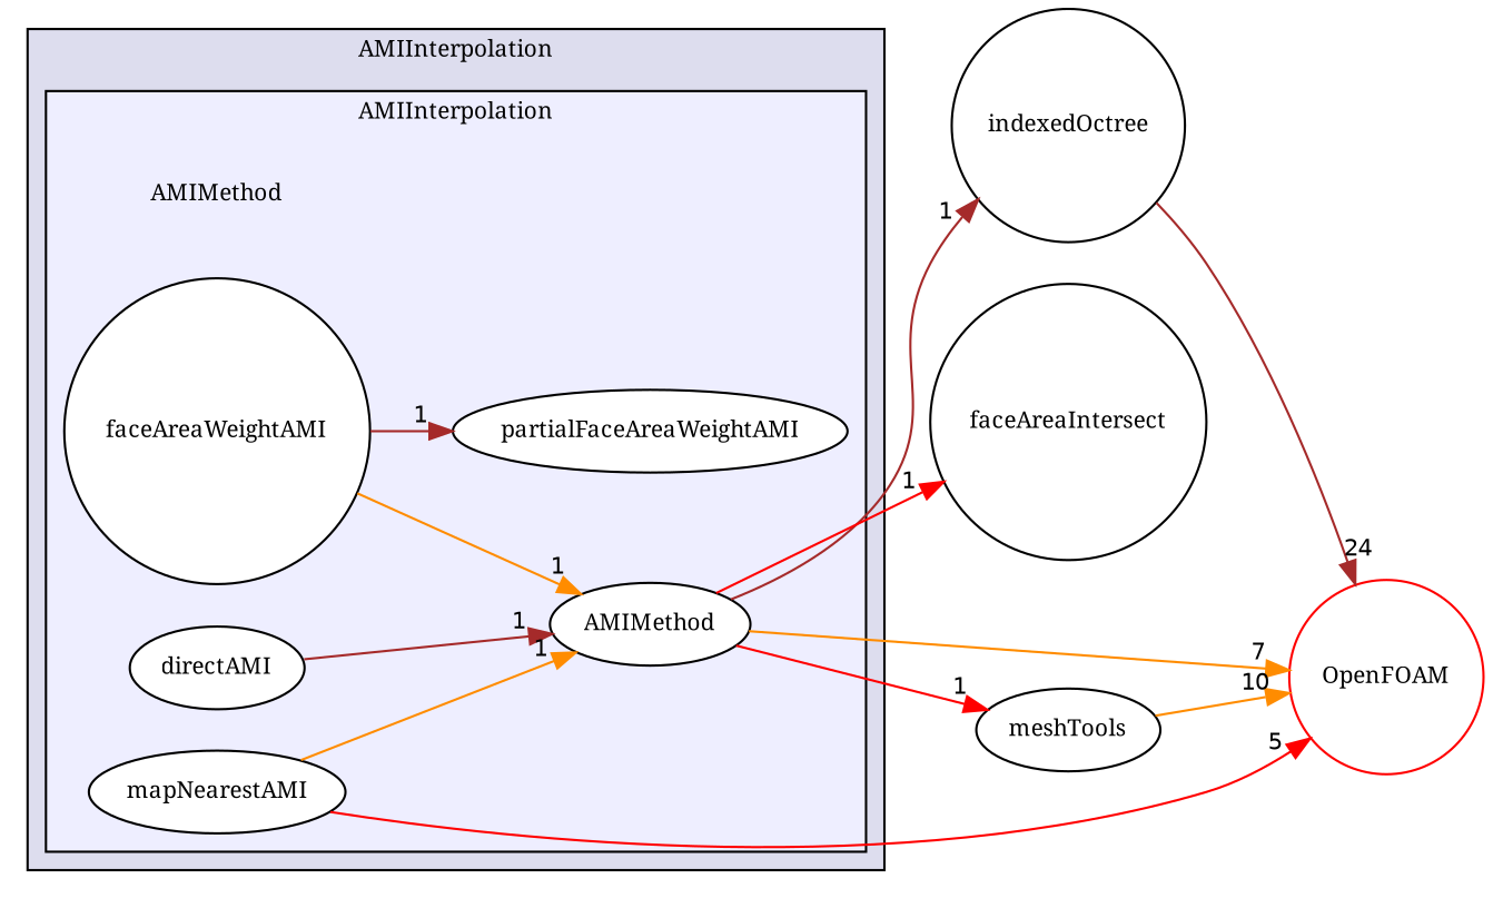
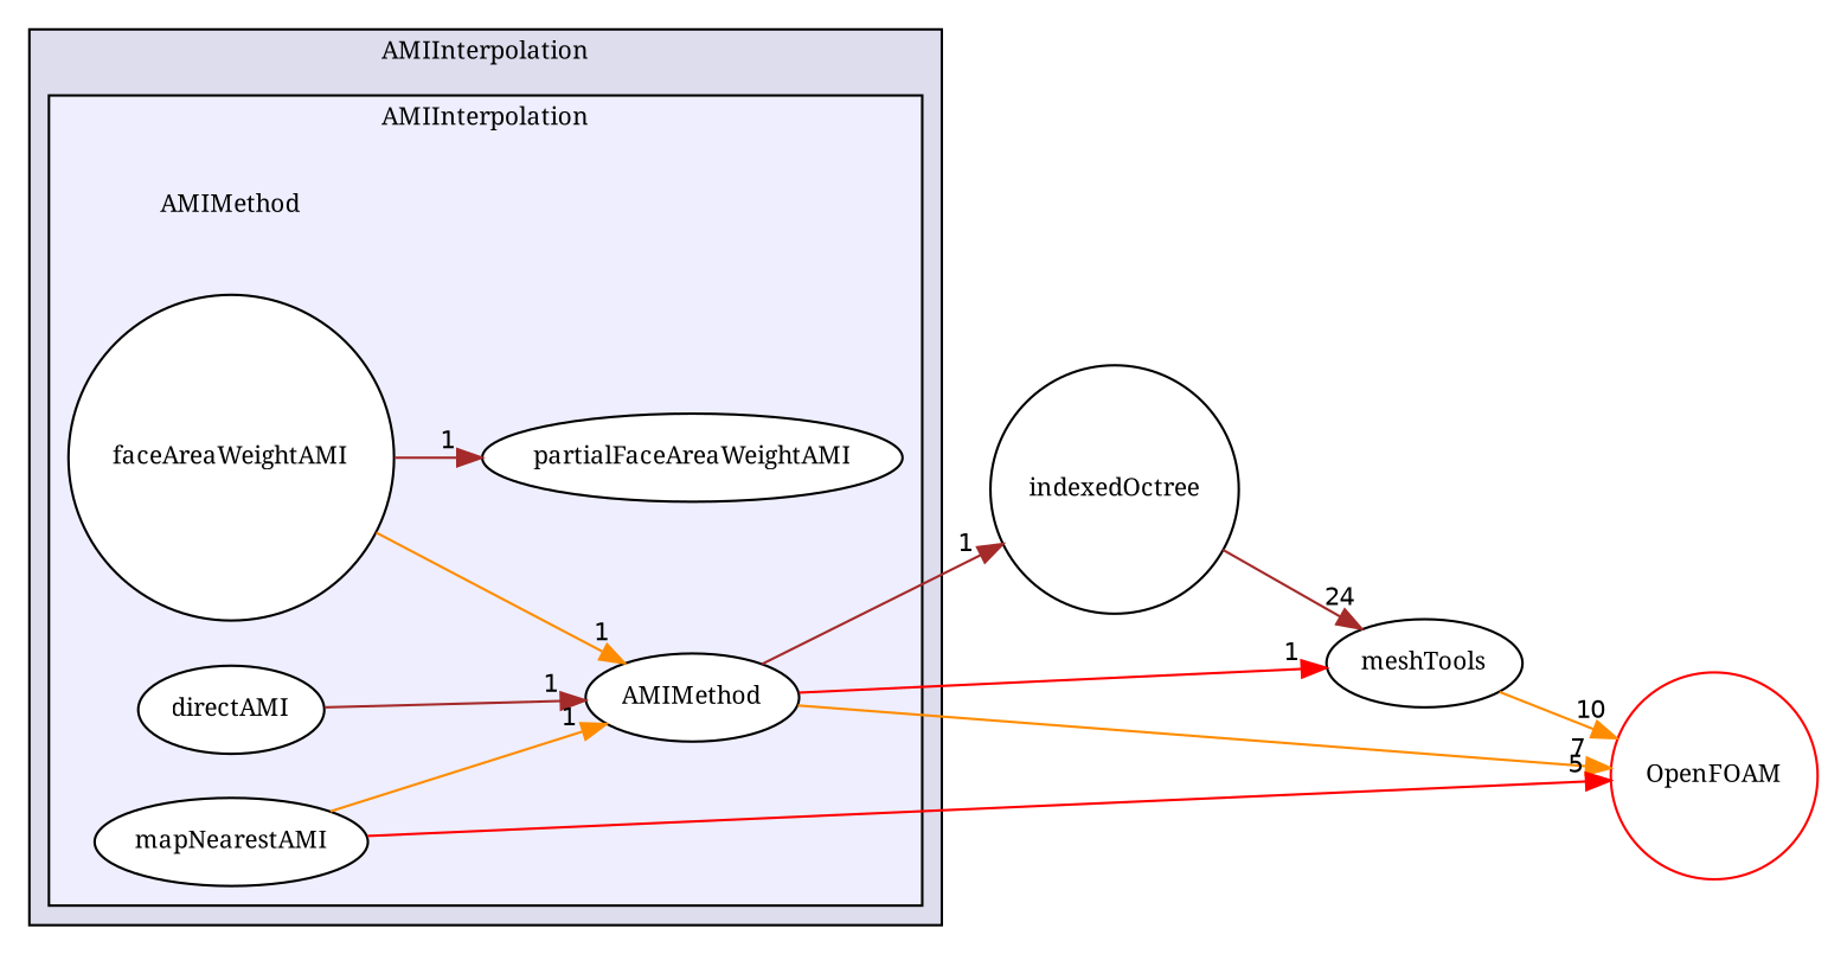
  digraph {
    compound=true
    fontname="Noto Serif"
    rankdir=LR
    node [fontname="Noto Serif" fontsize=10 shape=ellipse color=black]
    edge [color=brown fontname="Noto Serif" headlabel=1 labeldistance=1.5 labelfontname=Helvetica labelfontsize=10]
    n1 [label=AMIMethod shape=plaintext color=""]
    n2 [fillcolor=white label=AMIMethod style=filled]
    n3 [fillcolor=white label=directAMI style=filled]
    n4 [fillcolor=white label=faceAreaWeightAMI shape=circle style=filled]
    n5 [fillcolor=white label=mapNearestAMI style=filled]
    n6 [fillcolor=white label=partialFaceAreaWeightAMI style=filled]
    n7 [label=indexedOctree shape=circle color=""]
-   n8 [label=faceAreaIntersect shape=circle color=""]
    n9 [color=red label=OpenFOAM shape=circle]
    n10 [label=meshTools color=""]
    subgraph cluster_1 {
      bgcolor="#ddddee"
      fontsize=10
      label=AMIInterpolation
      pencolor=black
      subgraph cluster_2 {
        bgcolor="#eeeeff"
        fontsize=10
        label=AMIInterpolation
        pencolor=black
        n1
        n2
        n3
        n4
        n5
        n6
      }
    }
    n2 -> n7
-   n2 -> n8 [color=red]
    n2 -> n9 [color=darkorange headlabel=7]
    n2 -> n10 [color=red]
    n3 -> n2
    n4 -> n2 [color=darkorange]
    n4 -> n6
    n5 -> n2 [color=darkorange]
    n5 -> n9 [color=red headlabel=5]
-   n7 -> n9 [headlabel=24]
+   n7 -> n10 [headlabel=24]
    n10 -> n9 [color=darkorange headlabel=10]
  }
